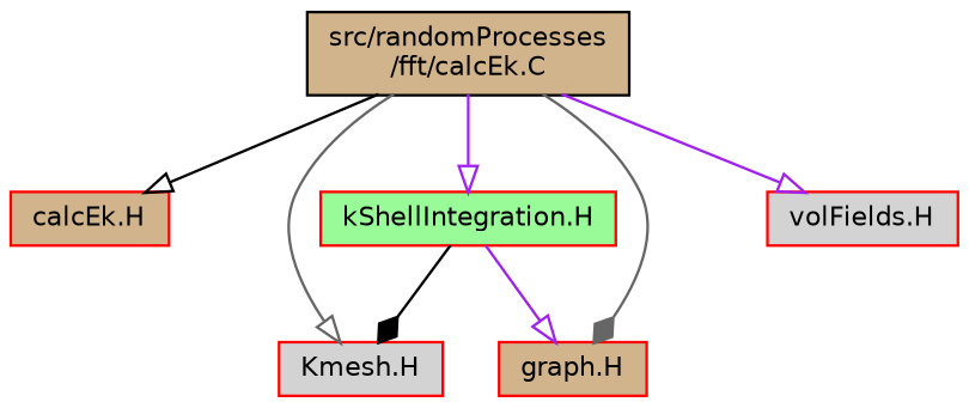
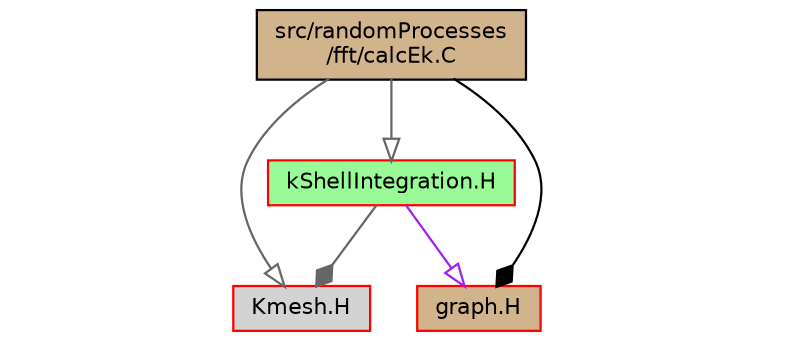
  digraph {
    node [color=red fillcolor=tan fontname=Helvetica fontsize=10 shape=record style=filled]
    edge [arrowhead=onormal color=gray40 fontname=Helvetica fontsize=10 labelfontname=Helvetica labelfontsize=10 style=solid]
    n1 [color=black fontcolor=black height=0.2 label="src/randomProcesses\l/fft/calcEk.C" width=0.4]
-   n2 [height=0.2 label="calcEk.H" width=0.4]
    n3 [fillcolor=lightgrey height=0.2 label="Kmesh.H" width=0.4]
    n4 [fillcolor=palegreen height=0.2 label="kShellIntegration.H" width=0.4]
    n5 [height=0.2 label="graph.H" width=0.4]
-   n6 [fillcolor=lightgrey height=0.2 label="volFields.H" width=0.4]
-   n1 -> n2 [color=black]
    n1 -> n3
-   n1 -> n4 [color=purple]
-   n1 -> n5 [arrowhead=diamond]
-   n1 -> n6 [color=purple]
-   n4 -> n3 [arrowhead=diamond color=black]
+   n1 -> n4
+   n1 -> n5 [arrowhead=diamond color=black]
+   n4 -> n3 [arrowhead=diamond]
    n4 -> n5 [color=purple]
  }
